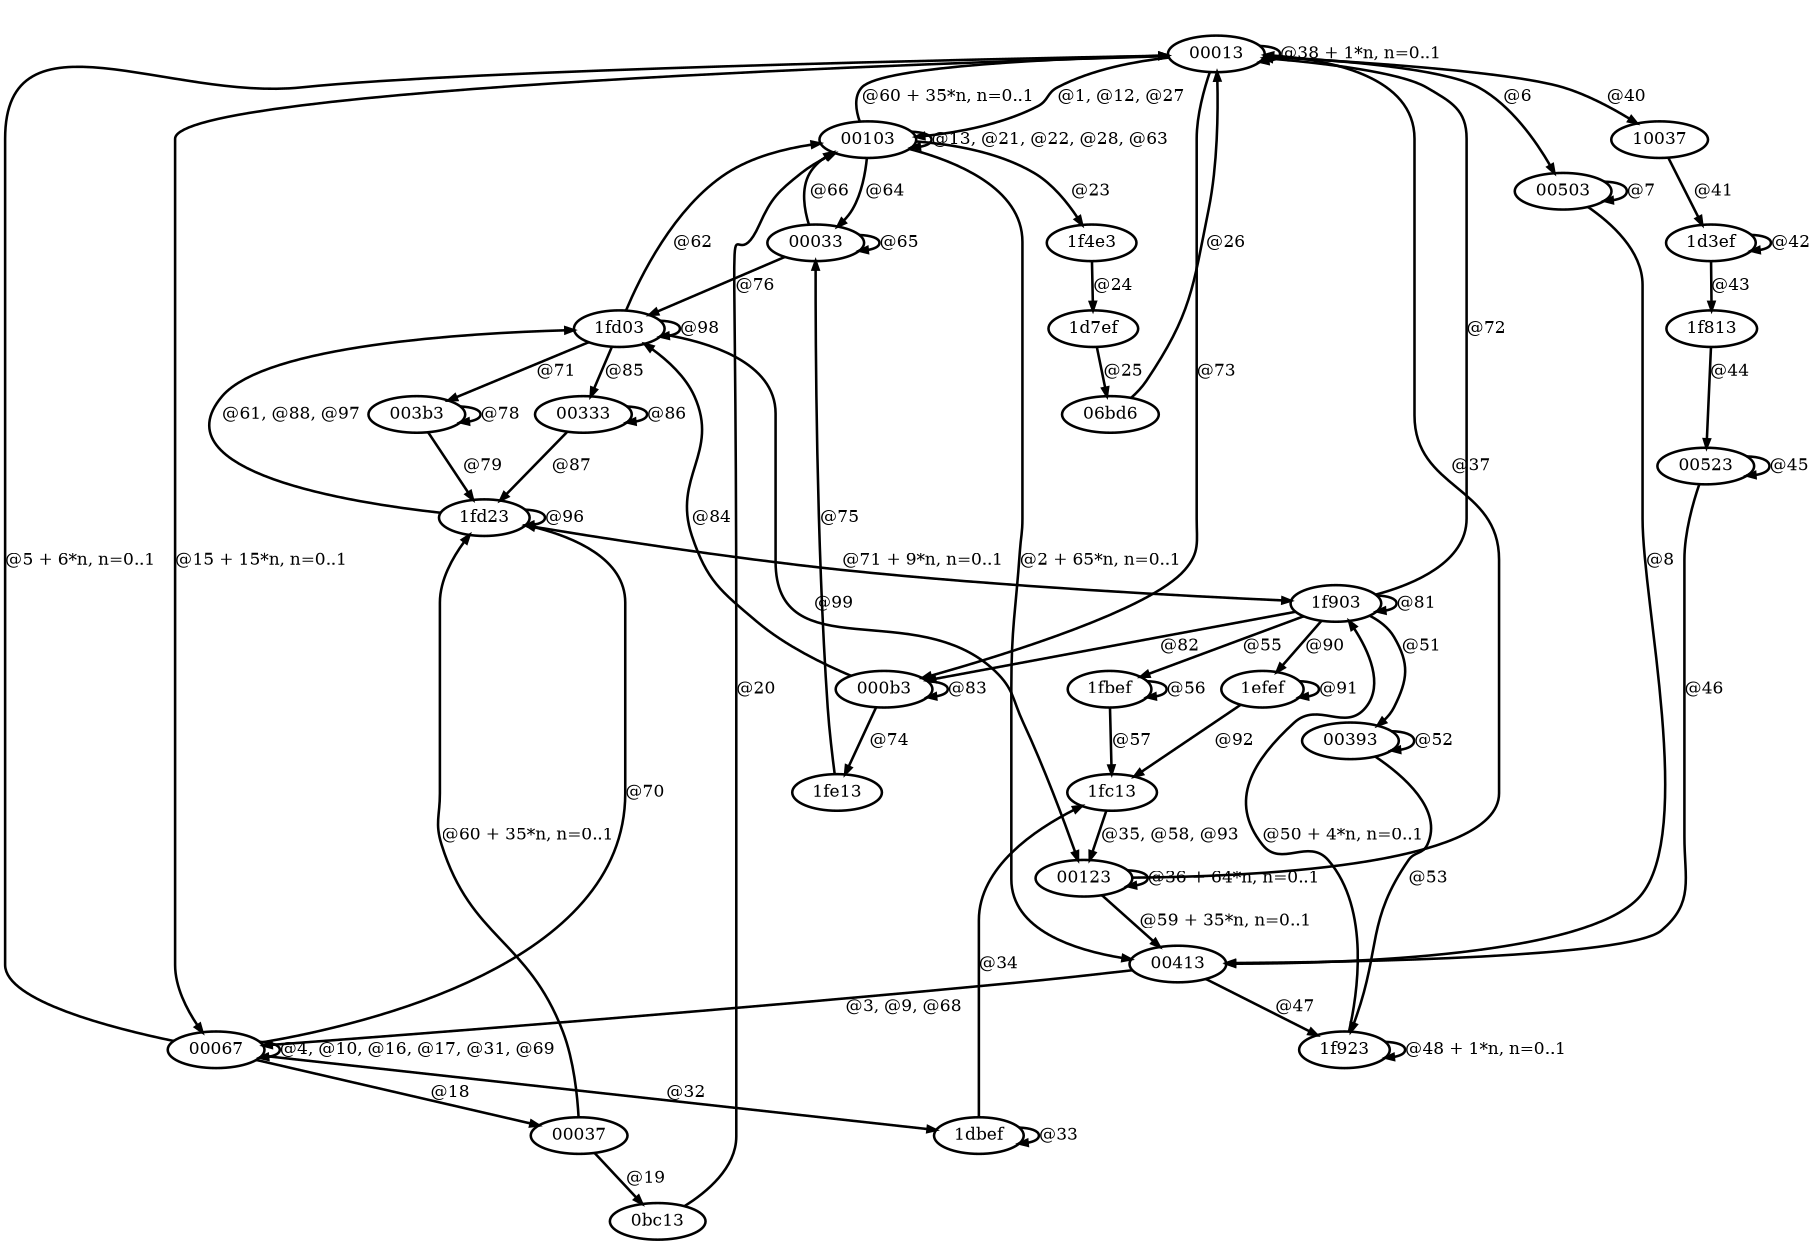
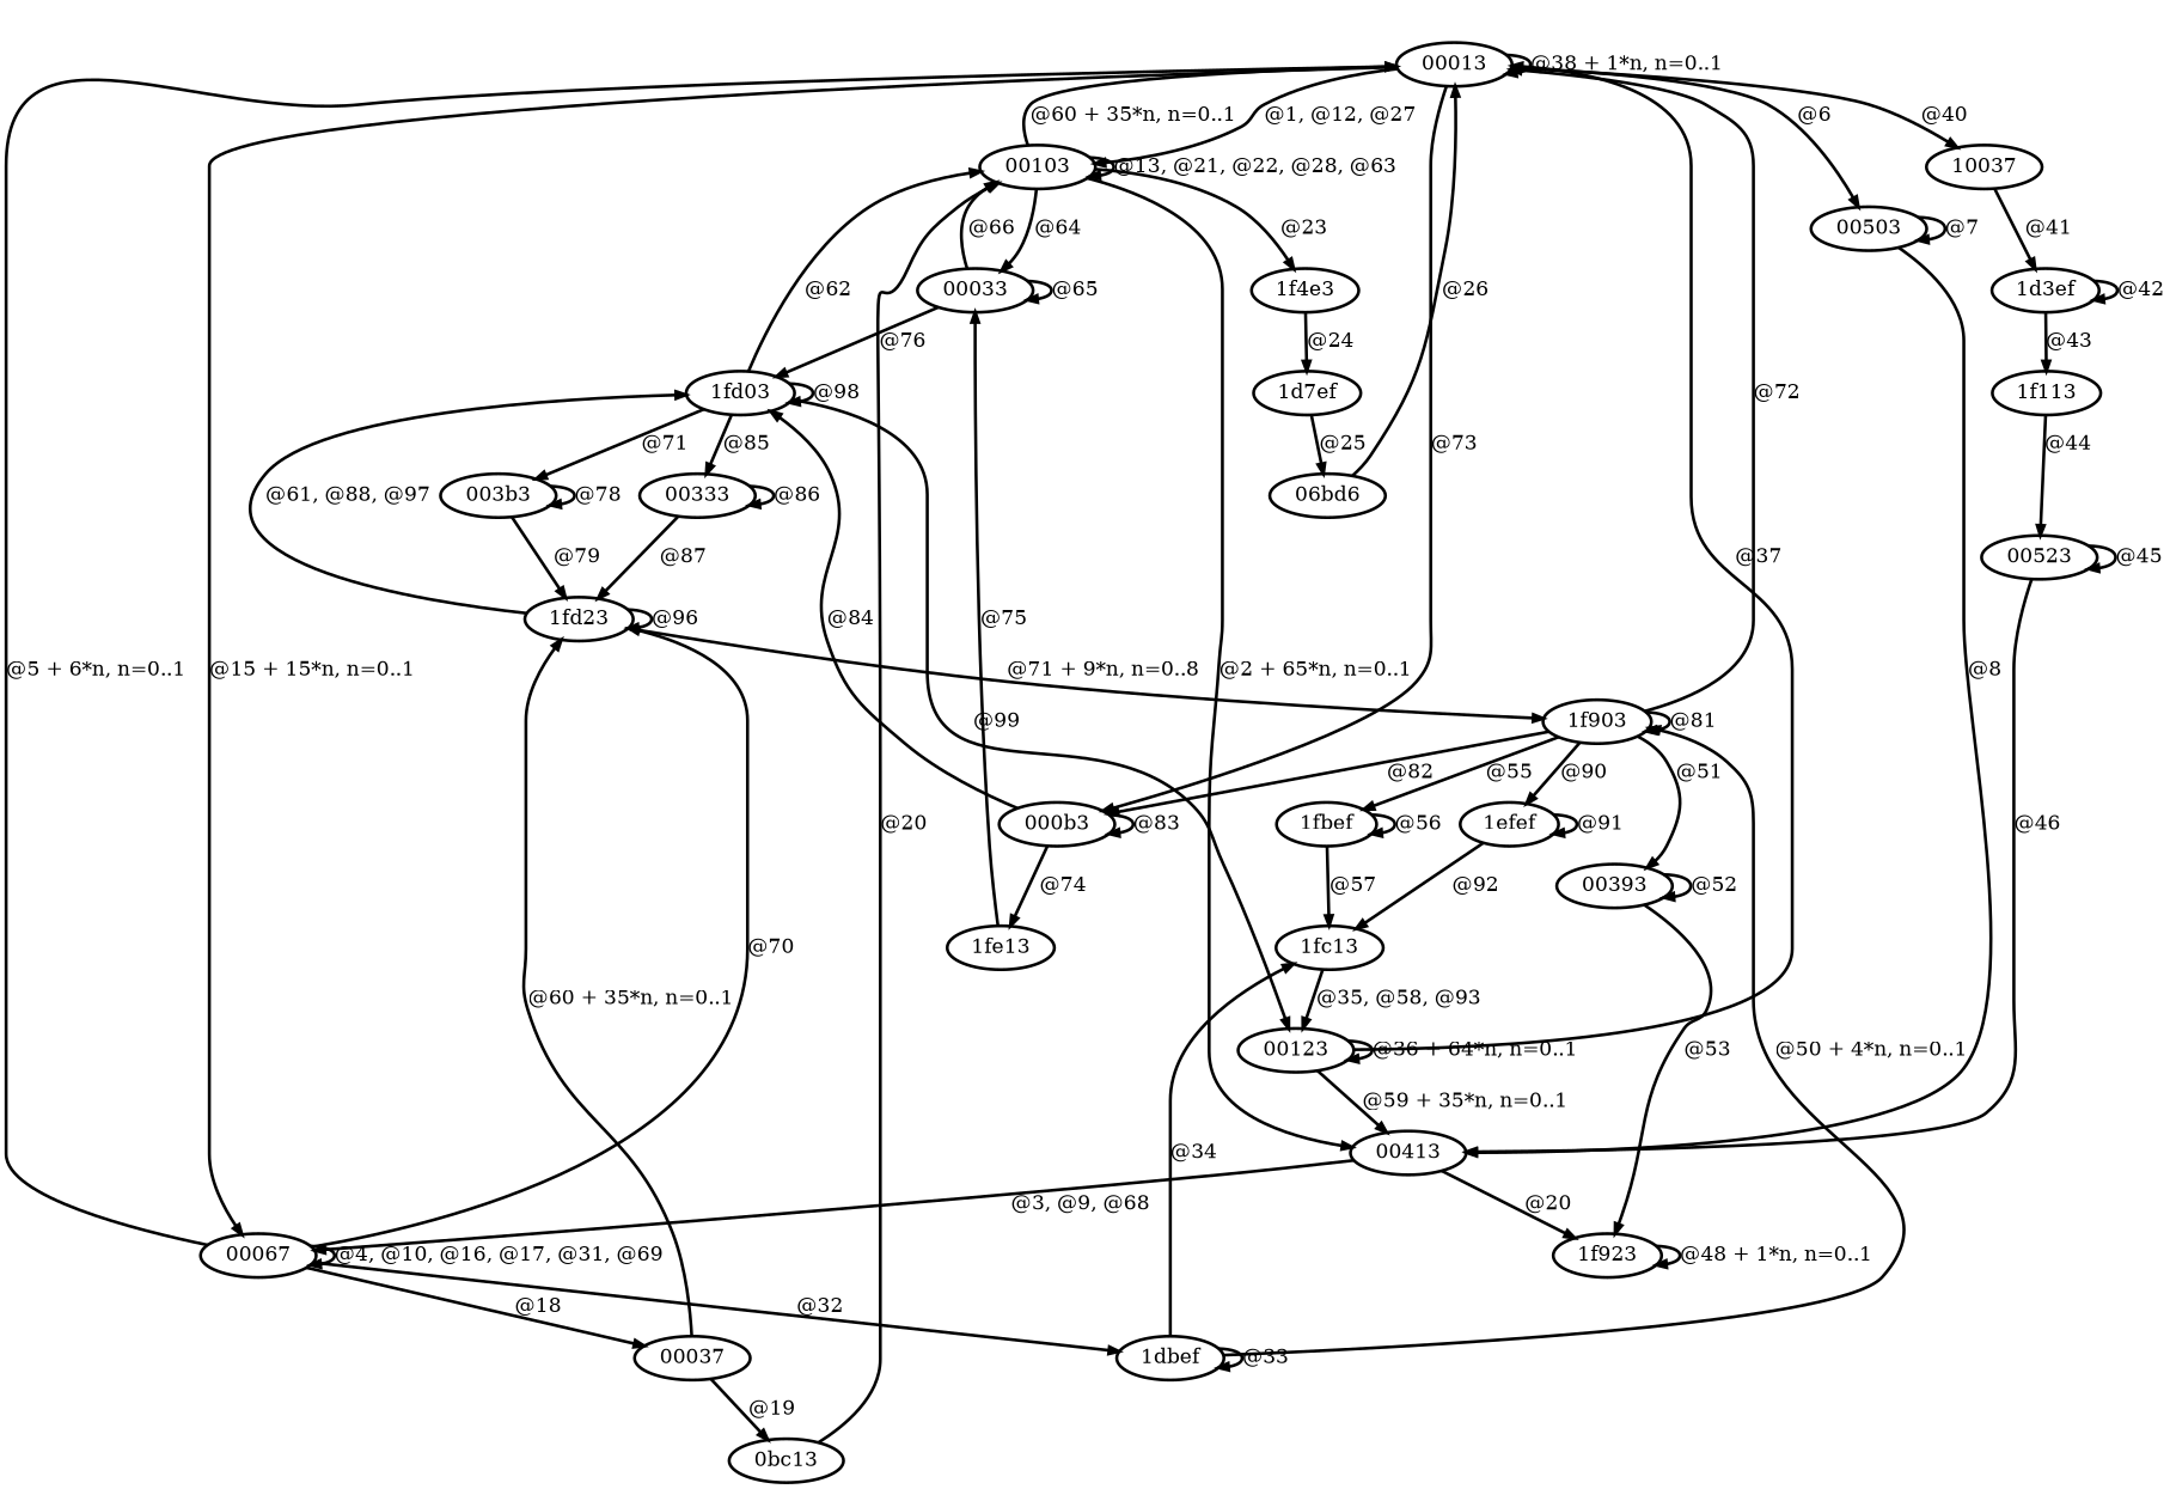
  digraph {
    node [fontsize=20 penwidth=3 shape=oval style=rounded]
    edge [arrowsize=1 color=black fontsize=20 penwidth=3 style=bold]
    00013
    00103
    00067
    00503
    10037
    "000b3"
    00413
    "1f4e3"
    00033
    "1fd23"
    00037
    "1dbef"
    "1d3ef"
    "1fd03"
    "1fe13"
    "1f923"
    "1d7ef"
    "1f903"
    "0bc13"
    "1fc13"
    "06bd6"
    00123
-   "1f813"
+   "1f813" [label="1f113"]
    00523
    00393
    "1fbef"
    "1efef"
    "003b3"
    00333
    00013 -> 00013 [label="@38 + 1*n, n=0..1"]
    00013 -> 00103 [label="@1, @12, @27"]
    00013 -> 00067 [label="@15 + 15*n, n=0..1"]
    00013 -> 00503 [label="@6"]
    00013 -> 10037 [label="@40"]
    00013 -> "000b3" [label="@73"]
    00103 -> 00013 [label="@60 + 35*n, n=0..1"]
    00103 -> 00103 [label="@13, @21, @22, @28, @63"]
    00103 -> 00413 [label="@2 + 65*n, n=0..1"]
    00103 -> "1f4e3" [label="@23"]
    00103 -> 00033 [label="@64"]
    00067 -> 00013 [label="@5 + 6*n, n=0..1"]
    00067 -> 00067 [label="@4, @10, @16, @17, @31, @69"]
    00067 -> "1fd23" [label="@70"]
    00067 -> 00037 [label="@18"]
    00067 -> "1dbef" [label="@32"]
    00503 -> 00503 [label="@7"]
    00503 -> 00413 [label="@8"]
    10037 -> "1d3ef" [label="@41"]
    "000b3" -> "000b3" [label="@83"]
    "000b3" -> "1fd03" [label="@84"]
    "000b3" -> "1fe13" [label="@74"]
    00413 -> 00067 [label="@3, @9, @68"]
-   00413 -> "1f923" [label="@47"]
+   00413 -> "1f923" [label="@20"]
    "1f4e3" -> "1d7ef" [label="@24"]
    00033 -> 00103 [label="@66"]
    00033 -> 00033 [label="@65"]
    00033 -> "1fd03" [label="@76"]
    "1fd23" -> "1fd23" [label="@96"]
    "1fd23" -> "1fd03" [label="@61, @88, @97"]
-   "1fd23" -> "1f903" [label="@71 + 9*n, n=0..1"]
+   "1fd23" -> "1f903" [label="@71 + 9*n, n=0..8"]
    00037 -> "1fd23" [label="@60 + 35*n, n=0..1"]
    00037 -> "0bc13" [label="@19"]
    "1dbef" -> "1dbef" [label="@33"]
    "1dbef" -> "1fc13" [label="@34"]
    "1d3ef" -> "1d3ef" [label="@42"]
    "1d3ef" -> "1f813" [label="@43"]
    "1fd03" -> 00103 [label="@62"]
    "1fd03" -> "1fd03" [label="@98"]
    "1fd03" -> 00123 [label="@99"]
    "1fd03" -> "003b3" [label="@71"]
    "1fd03" -> 00333 [label="@85"]
    "1fe13" -> 00033 [label="@75"]
    "1f923" -> "1f923" [label="@48 + 1*n, n=0..1"]
-   "1f923" -> "1f903" [label="@50 + 4*n, n=0..1"]
+   "1dbef" -> "1f903" [label="@50 + 4*n, n=0..1"]
    "1d7ef" -> "06bd6" [label="@25"]
    "1f903" -> 00013 [label="@72"]
    "1f903" -> "000b3" [label="@82"]
    "1f903" -> "1f903" [label="@81"]
    "1f903" -> 00393 [label="@51"]
    "1f903" -> "1fbef" [label="@55"]
    "1f903" -> "1efef" [label="@90"]
    "0bc13" -> 00103 [label="@20"]
    "1fc13" -> 00123 [label="@35, @58, @93"]
    "06bd6" -> 00013 [label="@26"]
    00123 -> 00013 [label="@37"]
    00123 -> 00413 [label="@59 + 35*n, n=0..1"]
    00123 -> 00123 [label="@36 + 64*n, n=0..1"]
    "1f813" -> 00523 [label="@44"]
    00523 -> 00413 [label="@46"]
    00523 -> 00523 [label="@45"]
    00393 -> "1f923" [label="@53"]
    00393 -> 00393 [label="@52"]
    "1fbef" -> "1fc13" [label="@57"]
    "1fbef" -> "1fbef" [label="@56"]
    "1efef" -> "1fc13" [label="@92"]
    "1efef" -> "1efef" [label="@91"]
    "003b3" -> "1fd23" [label="@79"]
    "003b3" -> "003b3" [label="@78"]
    00333 -> "1fd23" [label="@87"]
    00333 -> 00333 [label="@86"]
  }
